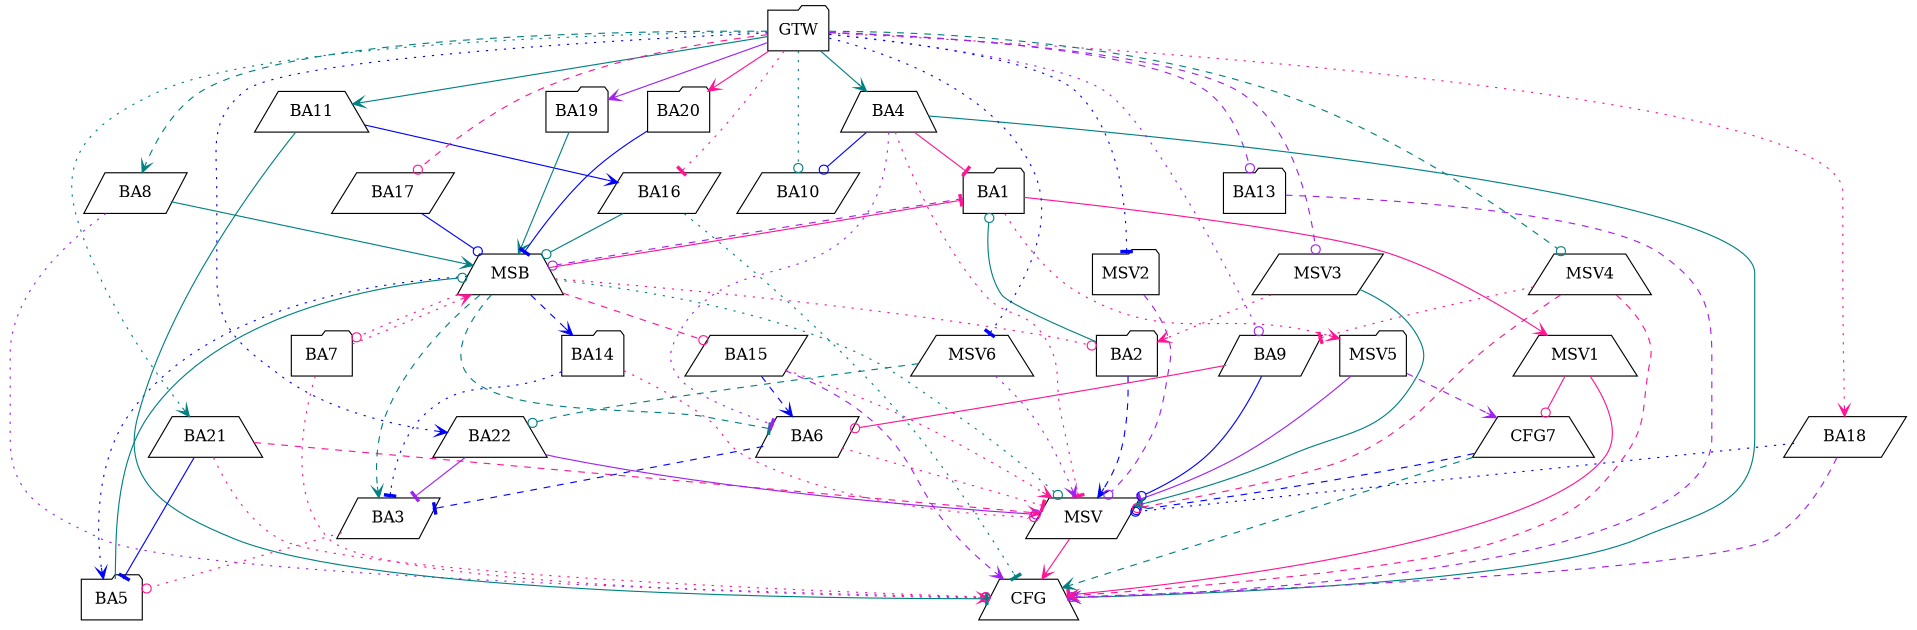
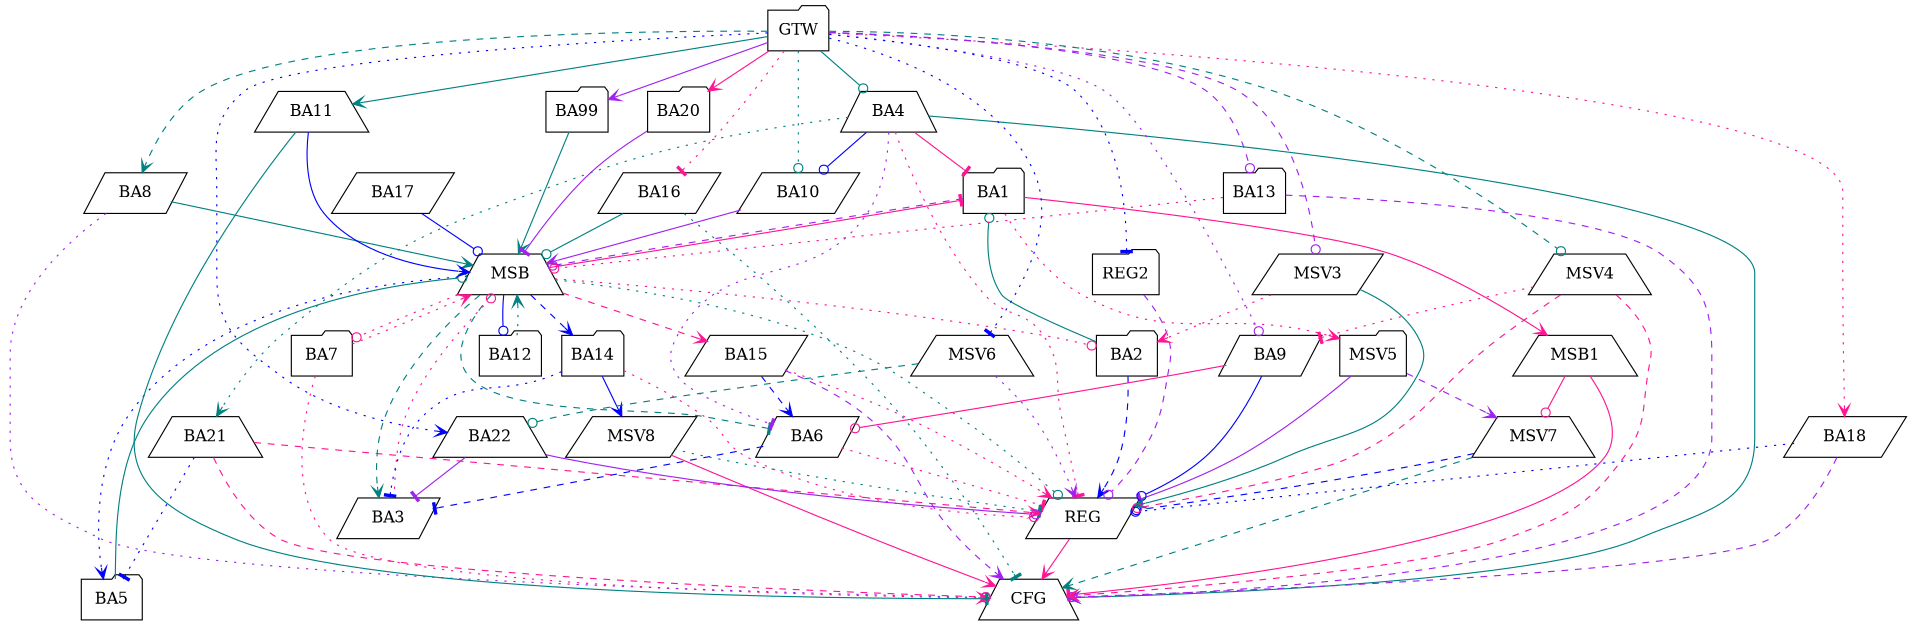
  strict digraph {
    node [shape=folder]
    edge [arrowhead=vee color=deeppink style=solid]
    n1 [label=BA1]
    n2 [label=MSB shape=trapezium]
-   n3 [label=MSV1 shape=trapezium]
+   n3 [label=MSB1 shape=trapezium]
    n4 [label=MSV5]
    n5 [label=BA2]
-   n6 [label=MSV shape=parallelogram]
+   n6 [label=REG shape=parallelogram]
    n7 [label=BA3 shape=parallelogram]
    n8 [label=BA6 shape=parallelogram]
    n9 [label=BA5]
    n10 [label=BA7]
+   n11 [label=BA12]
    n12 [label=BA14]
    n13 [label=BA15 shape=parallelogram]
    n14 [label=CFG shape=trapezium]
-   n15 [label=CFG7 shape=trapezium]
+   n15 [label=MSV7 shape=trapezium]
    n16 [label=BA4 shape=trapezium]
    n17 [label=BA10 shape=parallelogram]
    n18 [label=BA8 shape=parallelogram]
    n19 [label=BA9 shape=parallelogram]
    n20 [label=BA11 shape=trapezium]
    n21 [label=BA13]
+   n22 [label=MSV8 shape=parallelogram]
    n23 [label=BA16 shape=parallelogram]
    n24 [label=BA17 shape=parallelogram]
    n25 [label=BA18 shape=parallelogram]
-   n26 [label=BA19]
+   n26 [label=BA99]
    n27 [label=BA20]
    n28 [label=BA21 shape=trapezium]
    n29 [label=BA22 shape=trapezium]
    n30 [label=GTW]
-   n31 [label=MSV2]
+   n31 [label=REG2]
    n32 [label=MSV3 shape=parallelogram]
    n33 [label=MSV4 shape=trapezium]
    n34 [label=MSV6 shape=trapezium]
    n1 -> n2 [arrowhead=odot color=purple style=dashed]
    n1 -> n3
    n1 -> n4 [style=dotted]
    n2 -> n1 [arrowhead=tee]
    n2 -> n5 [arrowhead=odot style=dotted]
    n2 -> n6 [arrowhead=odot color=teal style=dotted]
    n2 -> n7 [color=teal style=dashed]
    n2 -> n8 [arrowhead=tee color=teal style=dashed]
    n2 -> n9 [color=blue style=dotted]
    n2 -> n10 [arrowhead=odot style=dotted]
+   n2 -> n11 [arrowhead=odot color=blue]
    n2 -> n12 [color=blue style=dashed]
-   n2 -> n13 [arrowhead=odot style=dashed]
+   n2 -> n13 [style=dashed]
    n3 -> n14 [arrowhead=tee]
    n3 -> n15 [arrowhead=odot]
    n4 -> n6 [arrowhead=tee color=purple]
    n4 -> n15 [color=purple style=dashed]
    n5 -> n1 [arrowhead=odot color=teal]
    n5 -> n6 [color=blue style=dashed]
    n6 -> n14
-   n7 -> n9 [arrowhead=odot style=dotted]
+   n7 -> n2 [arrowhead=odot style=dotted]
    n8 -> n6 [arrowhead=tee style=dotted]
    n8 -> n7 [arrowhead=tee color=blue style=dashed]
    n9 -> n2 [arrowhead=odot color=teal]
    n10 -> n2 [style=dotted]
    n10 -> n14 [style=dotted]
+   n11 -> n2 [color=teal style=dotted]
    n12 -> n6 [arrowhead=odot style=dotted]
    n12 -> n7 [arrowhead=tee color=blue style=dotted]
+   n12 -> n22 [color=blue]
    n13 -> n6 [style=dotted]
    n13 -> n8 [color=blue style=dashed]
    n13 -> n14 [color=purple style=dashed]
    n15 -> n6 [arrowhead=odot color=blue style=dashed]
    n15 -> n14 [color=teal style=dashed]
    n16 -> n1 [arrowhead=tee]
    n16 -> n6 [arrowhead=tee style=dotted]
    n16 -> n8 [arrowhead=tee color=purple style=dotted]
    n16 -> n14 [color=teal]
    n16 -> n17 [arrowhead=odot color=blue]
+   n17 -> n2 [color=purple]
    n18 -> n2 [color=teal]
    n18 -> n14 [arrowhead=odot color=purple style=dotted]
    n19 -> n6 [arrowhead=odot color=blue]
    n19 -> n8 [arrowhead=odot]
-   n20 -> n23 [color=blue]
+   n20 -> n2 [color=blue]
    n20 -> n14 [arrowhead=tee color=teal]
+   n21 -> n2 [arrowhead=odot style=dotted]
    n21 -> n14 [color=purple style=dashed]
+   n22 -> n6 [arrowhead=tee color=teal style=dotted]
+   n22 -> n14
    n23 -> n2 [arrowhead=odot color=teal]
    n23 -> n14 [arrowhead=tee color=teal style=dotted]
    n24 -> n2 [arrowhead=odot color=blue]
    n25 -> n6 [arrowhead=odot color=blue style=dotted]
    n25 -> n14 [arrowhead=odot color=purple style=dashed]
    n26 -> n2 [color=teal]
-   n27 -> n2 [arrowhead=tee color=blue]
+   n27 -> n2 [arrowhead=tee color=purple]
    n28 -> n6 [style=dashed]
-   n28 -> n9 [arrowhead=tee color=blue]
-   n28 -> n14 [arrowhead=odot style=dotted]
+   n28 -> n9 [arrowhead=tee color=blue style=dotted]
+   n28 -> n14 [arrowhead=odot style=dashed]
    n29 -> n6 [arrowhead=odot color=purple]
    n29 -> n7 [arrowhead=tee color=purple]
-   n30 -> n16 [color=teal]
+   n30 -> n16 [arrowhead=odot color=teal]
    n30 -> n17 [arrowhead=odot color=teal style=dotted]
    n30 -> n18 [color=teal style=dashed]
    n30 -> n19 [arrowhead=odot color=purple style=dotted]
    n30 -> n20 [color=teal]
    n30 -> n21 [arrowhead=odot color=purple style=dashed]
    n30 -> n23 [arrowhead=tee style=dotted]
-   n30 -> n24 [arrowhead=odot style=dashed]
    n30 -> n25 [style=dotted]
    n30 -> n26 [color=purple]
    n30 -> n27
-   n30 -> n28 [color=teal style=dotted]
+   n16 -> n28 [color=teal style=dotted]
    n30 -> n29 [color=blue style=dotted]
    n30 -> n31 [arrowhead=tee color=blue style=dotted]
    n30 -> n32 [arrowhead=odot color=purple style=dashed]
    n30 -> n33 [arrowhead=odot color=teal style=dashed]
    n30 -> n34 [arrowhead=tee color=blue style=dotted]
    n31 -> n6 [arrowhead=odot color=purple style=dashed]
    n32 -> n5 [style=dotted]
    n32 -> n6 [color=teal]
    n33 -> n6 [arrowhead=odot style=dashed]
    n33 -> n14 [style=dashed]
    n33 -> n19 [arrowhead=tee style=dotted]
    n34 -> n6 [color=purple style=dotted]
    n34 -> n29 [arrowhead=odot color=teal style=dashed]
  }
